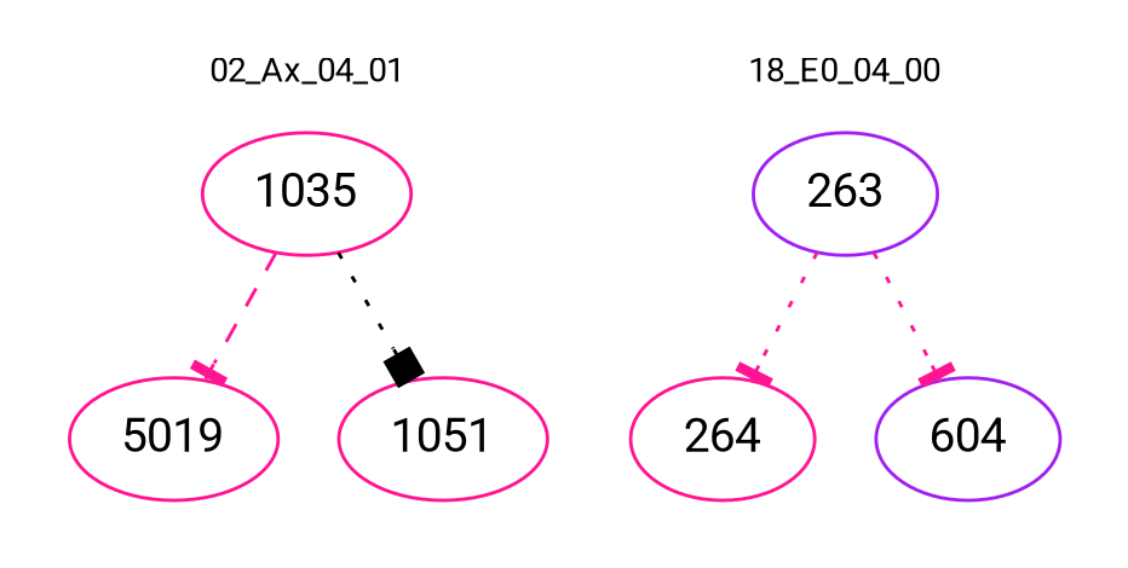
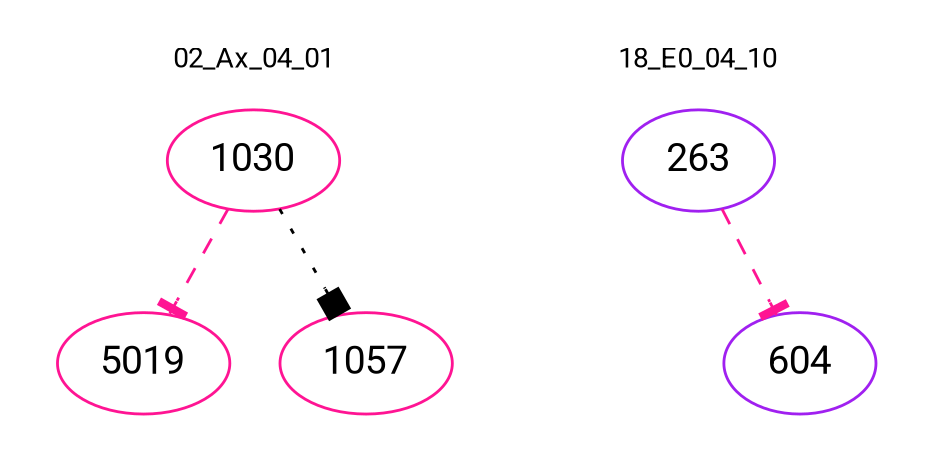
  digraph {
    fontname=Roboto
    node [color=deeppink fontname=Roboto]
    edge [arrowhead=tee color=deeppink fontname=Roboto style=dashed]
-   n1 [label=1035]
+   n1 [label=1030]
    n2 [label=5019]
-   n3 [label=1051]
+   n3 [label=1057]
    n4 [color=purple label=263]
-   n5 [label=264]
    n6 [color=purple label=604]
    subgraph cluster_1 {
      color=white
      fontsize=10
      label="02_Ax_04_01"
      n1
      n2
      n3
    }
    subgraph cluster_2 {
      color=white
      fontsize=10
-     label="18_E0_04_00"
+     label="18_E0_04_10"
      n4
-     n5
      n6
    }
    n1 -> n2
    n1 -> n3 [arrowhead=box color=black style=dotted]
-   n4 -> n5 [style=dotted]
-   n4 -> n6 [style=dotted]
+   n4 -> n6
  }
